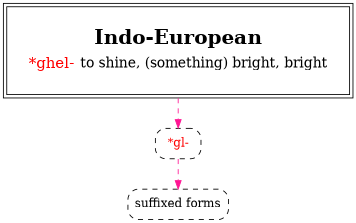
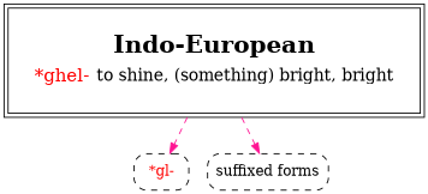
  strict digraph {
    node [shape=box style="dashed,rounded"]
    edge [color=deeppink style=dashed]
    n1 [label=<<table border="0"><tr><td colspan="2"><font point-size="24"><b>Indo-European</b></font></td></tr><tr><td><font point-size="18" color="red">*ghel-</font></td><td><font point-size="16">to shine, (something) bright, bright</font></td></tr></table>> margin=.3 peripheries=2 style=""]
    n2 [label=<<font color="red">*gl-</font>>]
    n3 [label=<suffixed forms>]
    n1 -> n2
-   n2 -> n3
+   n1 -> n3
  }
